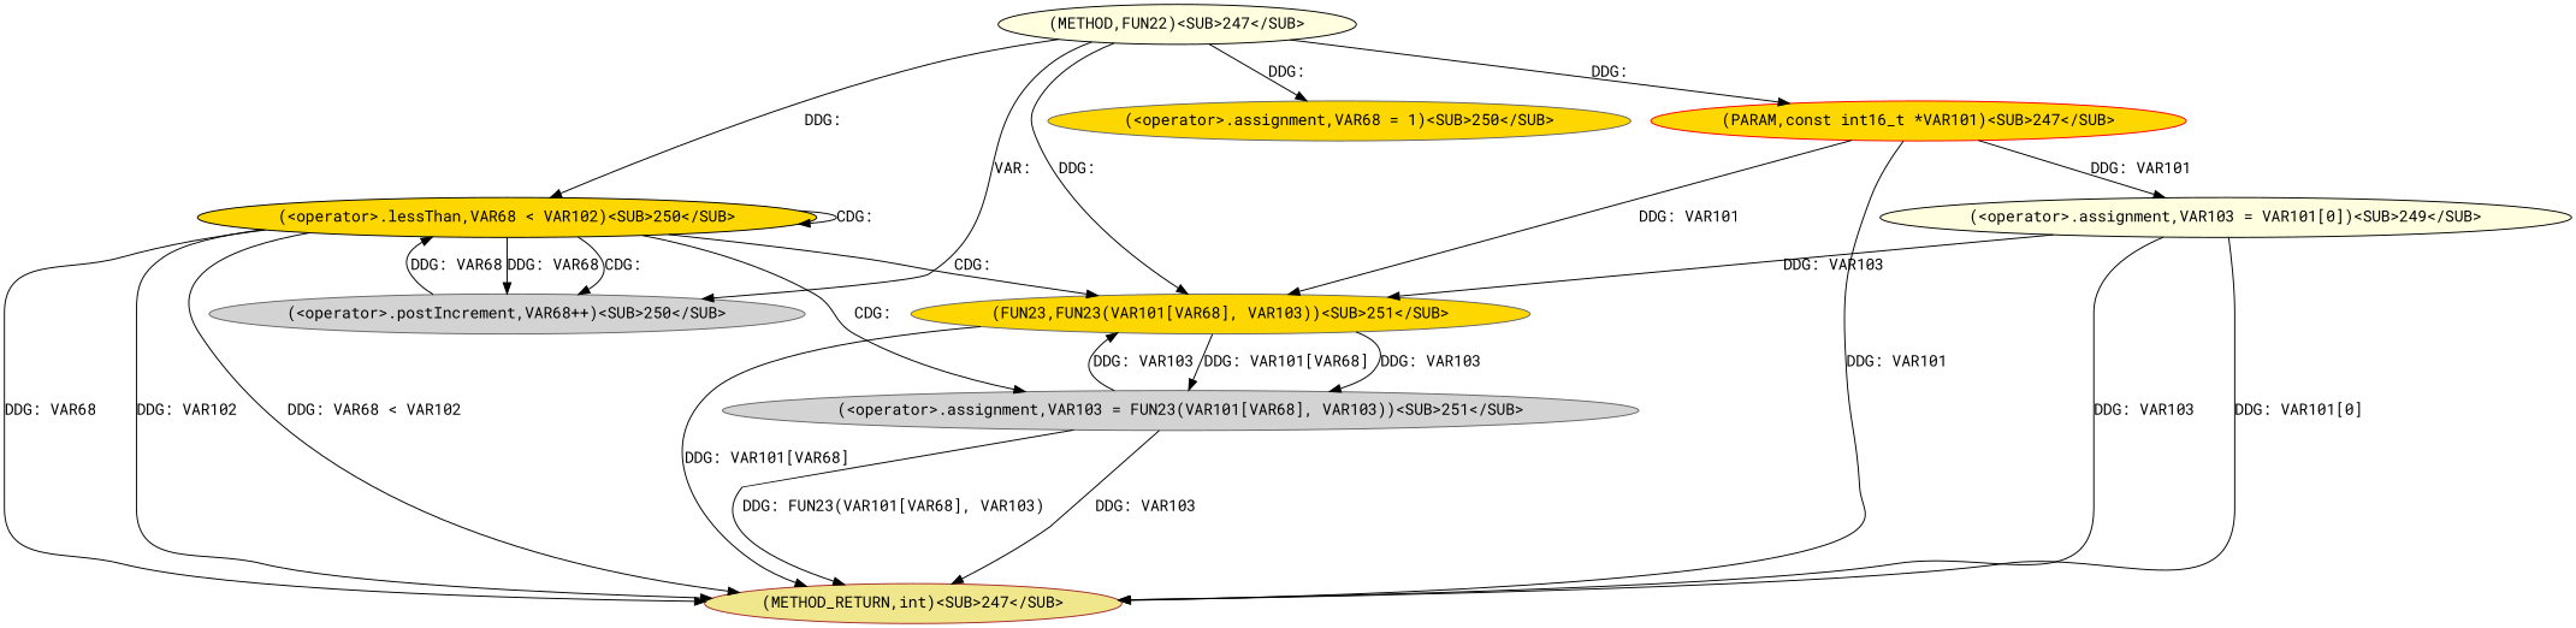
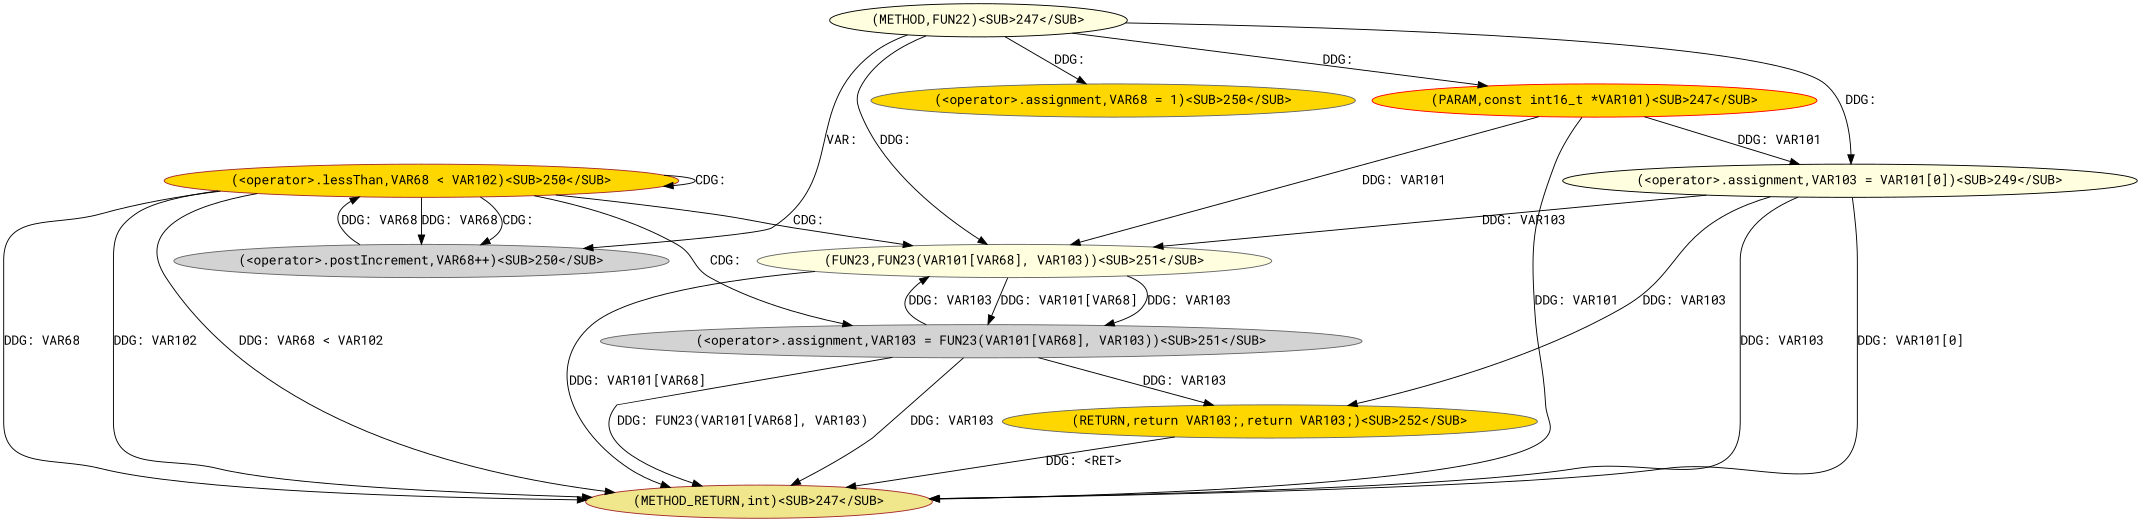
  digraph {
    fontname="Roboto Mono"
    node [color=gray40 fillcolor=gold fontname="Roboto Mono" style=filled]
    edge [fontname="Roboto Mono"]
    n1 [color=black fillcolor=lightyellow label="(METHOD,FUN22)<SUB>247</SUB>"]
    n2 [color=red label="(PARAM,const int16_t *VAR101)<SUB>247</SUB>"]
-   n3 [color=black label="(&lt;operator&gt;.lessThan,VAR68 &lt; VAR102)<SUB>250</SUB>"]
+   n3 [color=brown label="(&lt;operator&gt;.lessThan,VAR68 &lt; VAR102)<SUB>250</SUB>"]
    n4 [fillcolor=lightgrey label="(&lt;operator&gt;.postIncrement,VAR68++)<SUB>250</SUB>"]
    n5 [label="(&lt;operator&gt;.assignment,VAR68 = 1)<SUB>250</SUB>"]
-   n6 [label="(FUN23,FUN23(VAR101[VAR68], VAR103))<SUB>251</SUB>"]
+   n6 [fillcolor=lightyellow label="(FUN23,FUN23(VAR101[VAR68], VAR103))<SUB>251</SUB>"]
    n7 [color=brown fillcolor=khaki label="(METHOD_RETURN,int)<SUB>247</SUB>"]
    n8 [color=black fillcolor=lightyellow label="(&lt;operator&gt;.assignment,VAR103 = VAR101[0])<SUB>249</SUB>"]
    n9 [fillcolor=lightgrey label="(&lt;operator&gt;.assignment,VAR103 = FUN23(VAR101[VAR68], VAR103))<SUB>251</SUB>"]
+   n10 [label="(RETURN,return VAR103;,return VAR103;)<SUB>252</SUB>"]
    n1 -> n2 [label="DDG: "]
-   n1 -> n3 [label="DDG: "]
+   n1 -> n8 [label="DDG: "]
    n1 -> n4 [label="VAR: "]
    n1 -> n5 [label="DDG: "]
    n1 -> n6 [label="DDG: "]
    n2 -> n6 [label="DDG: VAR101"]
    n2 -> n7 [label="DDG: VAR101"]
    n2 -> n8 [label="DDG: VAR101"]
    n3 -> n3 [label="CDG: "]
    n3 -> n4 [label="DDG: VAR68"]
    n3 -> n4 [label="CDG: "]
    n3 -> n6 [label="CDG: "]
    n3 -> n7 [label="DDG: VAR68"]
    n3 -> n7 [label="DDG: VAR102"]
    n3 -> n7 [label="DDG: VAR68 &lt; VAR102"]
    n3 -> n9 [label="CDG: "]
    n4 -> n3 [label="DDG: VAR68"]
    n6 -> n7 [label="DDG: VAR101[VAR68]"]
    n6 -> n9 [label="DDG: VAR101[VAR68]"]
    n6 -> n9 [label="DDG: VAR103"]
    n8 -> n6 [label="DDG: VAR103"]
    n8 -> n7 [label="DDG: VAR103"]
    n8 -> n7 [label="DDG: VAR101[0]"]
+   n8 -> n10 [label="DDG: VAR103"]
    n9 -> n6 [label="DDG: VAR103"]
    n9 -> n7 [label="DDG: VAR103"]
    n9 -> n7 [label="DDG: FUN23(VAR101[VAR68], VAR103)"]
+   n9 -> n10 [label="DDG: VAR103"]
+   n10 -> n7 [label="DDG: &lt;RET&gt;"]
  }
